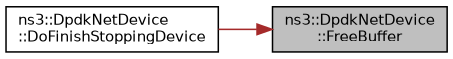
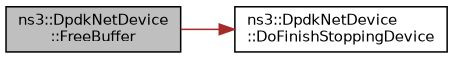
  digraph {
    rankdir=RL
    node [color=black fontname=Helvetica fontsize=10 shape=record style=filled]
    n1 [fillcolor=grey75 fontcolor=black height=0.2 label="ns3::DpdkNetDevice\l::FreeBuffer" width=0.4]
    n2 [fillcolor=white height=0.2 label="ns3::DpdkNetDevice\l::DoFinishStoppingDevice" width=0.4]
-   n1 -> n2 [color=brown dir=back fontname=Helvetica fontsize=10 labelfontname=Helvetica labelfontsize=10 style=solid]
+   n2 -> n1 [color=brown dir=back fontname=Helvetica fontsize=10 labelfontname=Helvetica labelfontsize=10 style=solid]
  }
